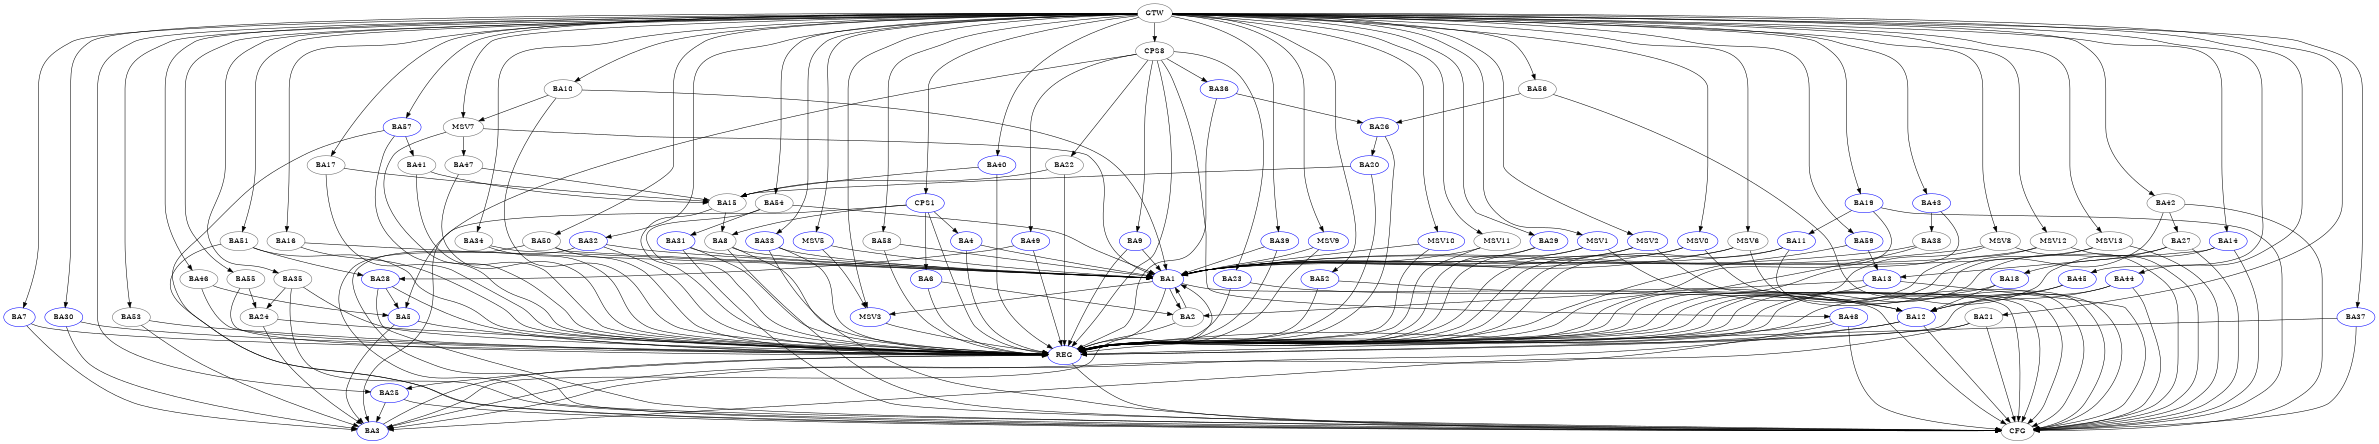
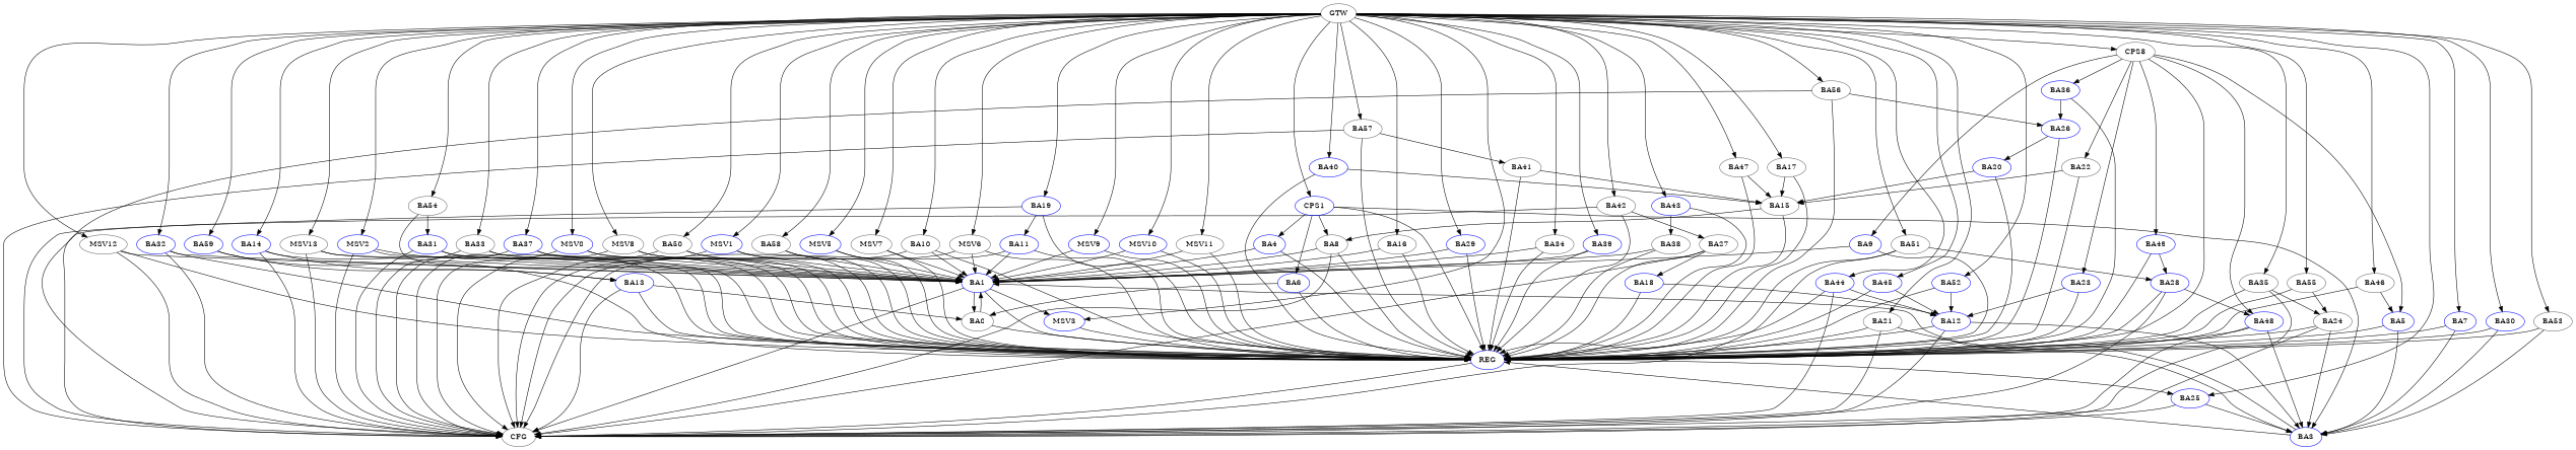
  strict digraph {
    node [color=blue]
    n1 [label=BA1]
-   n2 [color=gray40 label=BA2]
+   n2 [color=gray40 label=BA0]
    n3 [label=REG]
    n4 [color=gray40 label=CFG]
    n5 [label=MSV3]
    n6 [label=BA25]
    n7 [label=BA3]
    n8 [label=BA4]
    n9 [label=BA5]
    n10 [label=BA6]
    n11 [label=BA7]
    n12 [color=gray40 label=BA8]
    n13 [label=BA9]
    n14 [color=gray40 label=BA10]
    n15 [label=BA11]
    n16 [label=BA12]
    n17 [label=BA13]
    n18 [label=BA14]
    n19 [color=gray40 label=BA15]
    n20 [color=gray40 label=BA16]
    n21 [color=gray40 label=BA17]
    n22 [label=BA18]
    n23 [label=BA19]
    n24 [label=BA20]
    n25 [color=gray40 label=BA21]
    n26 [color=gray40 label=BA22]
    n27 [label=BA23]
    n28 [color=gray40 label=BA24]
    n29 [label=BA26]
    n30 [color=gray40 label=BA27]
    n31 [label=BA28]
    n32 [label=BA29]
    n33 [label=BA30]
    n34 [label=BA31]
    n35 [label=BA32]
-   n36 [label=BA33]
+   n36 [color=gray40 label=BA33]
    n37 [color=gray40 label=BA34]
    n38 [color=gray40 label=BA35]
    n39 [label=BA36]
    n40 [label=BA37]
    n41 [color=gray40 label=BA38]
    n42 [label=BA39]
    n43 [label=BA40]
    n44 [color=gray40 label=BA41]
    n45 [color=gray40 label=BA42]
    n46 [label=BA43]
    n47 [label=BA44]
    n48 [label=BA45]
    n49 [color=gray40 label=BA46]
    n50 [color=gray40 label=BA47]
    n51 [label=BA48]
    n52 [label=BA49]
    n53 [color=gray40 label=BA50]
    n54 [color=gray40 label=BA51]
    n55 [label=BA52]
    n56 [color=gray40 label=BA53]
    n57 [color=gray40 label=BA54]
    n58 [color=gray40 label=BA55]
    n59 [color=gray40 label=BA56]
-   n60 [label=BA57]
+   n60 [color=gray40 label=BA57]
    n61 [color=gray40 label=BA58]
    n62 [label=BA59]
    n63 [label=CPS1]
    n64 [color=gray40 label=CPS8]
    n65 [color=gray40 label=GTW]
    n66 [label=MSV1]
    n67 [label=MSV2]
    n68 [label=MSV0]
    n69 [label=MSV5]
    n70 [color=gray40 label=MSV6]
    n71 [color=gray40 label=MSV7]
    n72 [color=gray40 label=MSV8]
    n73 [label=MSV9]
    n74 [label=MSV10]
    n75 [color=gray40 label=MSV11]
    n76 [color=gray40 label=MSV12]
    n77 [color=gray40 label=MSV13]
    n1 -> n2
    n1 -> n3
    n1 -> n4
    n1 -> n5
    n2 -> n1
    n2 -> n3
    n3 -> n4
    n3 -> n6
    n5 -> n3
    n6 -> n4
    n6 -> n7
    n7 -> n1
    n7 -> n3
    n8 -> n1
    n8 -> n3
    n9 -> n3
    n9 -> n7
    n10 -> n2
    n10 -> n3
    n11 -> n3
    n11 -> n7
    n12 -> n1
    n12 -> n3
    n12 -> n4
    n13 -> n1
    n13 -> n3
    n14 -> n1
    n14 -> n3
-   n14 -> n71
+   n14 -> n4
    n15 -> n1
    n15 -> n3
    n15 -> n4
    n16 -> n3
    n16 -> n4
    n16 -> n7
    n17 -> n2
    n17 -> n3
    n17 -> n4
    n18 -> n3
    n18 -> n4
    n18 -> n17
    n19 -> n3
    n19 -> n12
    n20 -> n1
    n20 -> n3
    n21 -> n3
    n21 -> n19
    n22 -> n3
    n22 -> n16
    n23 -> n3
    n23 -> n4
    n23 -> n15
    n24 -> n3
    n24 -> n19
    n25 -> n3
    n25 -> n4
    n25 -> n7
    n26 -> n3
    n26 -> n19
    n27 -> n3
    n27 -> n16
    n28 -> n3
+   n28 -> n4
    n28 -> n7
    n29 -> n3
    n29 -> n24
    n30 -> n3
    n30 -> n4
    n30 -> n22
    n31 -> n3
    n31 -> n4
-   n31 -> n9
+   n31 -> n51
    n32 -> n1
    n32 -> n3
    n33 -> n3
    n33 -> n7
    n34 -> n1
    n34 -> n3
    n34 -> n4
    n35 -> n1
    n35 -> n3
    n35 -> n4
    n36 -> n1
    n36 -> n3
    n36 -> n4
    n37 -> n1
    n37 -> n3
    n38 -> n3
    n38 -> n4
    n38 -> n28
    n39 -> n3
    n39 -> n29
-   n57 -> n1
+   n40 -> n1
    n40 -> n3
    n40 -> n4
    n41 -> n1
    n41 -> n3
    n42 -> n1
    n42 -> n3
    n43 -> n3
    n43 -> n19
    n44 -> n3
    n44 -> n19
    n45 -> n3
    n45 -> n4
    n45 -> n30
    n46 -> n3
    n46 -> n41
    n47 -> n3
    n47 -> n4
    n47 -> n16
    n48 -> n3
    n48 -> n16
    n49 -> n3
    n49 -> n9
    n50 -> n3
    n50 -> n19
    n51 -> n3
    n51 -> n4
    n51 -> n7
    n52 -> n3
    n52 -> n31
    n53 -> n1
    n53 -> n3
    n53 -> n4
    n54 -> n3
    n54 -> n4
    n54 -> n31
    n55 -> n3
    n55 -> n16
    n56 -> n3
    n56 -> n7
    n57 -> n3
    n57 -> n34
    n58 -> n3
    n58 -> n28
+   n59 -> n3
    n59 -> n4
    n59 -> n29
    n60 -> n3
    n60 -> n4
    n60 -> n44
    n61 -> n1
    n61 -> n3
    n62 -> n3
    n62 -> n17
    n63 -> n3
    n63 -> n7
    n63 -> n8
    n63 -> n10
    n63 -> n12
    n64 -> n3
    n64 -> n9
    n64 -> n13
    n64 -> n26
    n64 -> n27
    n64 -> n39
    n64 -> n51
    n64 -> n52
    n65 -> n5
    n65 -> n6
    n65 -> n11
    n65 -> n14
    n65 -> n18
    n65 -> n20
    n65 -> n21
    n65 -> n23
    n65 -> n25
    n65 -> n32
    n65 -> n33
    n65 -> n35
    n65 -> n36
    n65 -> n37
    n65 -> n38
    n65 -> n40
    n65 -> n42
    n65 -> n43
    n65 -> n45
    n65 -> n46
    n65 -> n47
    n65 -> n48
    n65 -> n49
-   n71 -> n50
+   n65 -> n50
    n65 -> n53
    n65 -> n54
    n65 -> n55
    n65 -> n56
    n65 -> n57
    n65 -> n58
    n65 -> n59
    n65 -> n60
    n65 -> n61
    n65 -> n62
    n65 -> n63
    n65 -> n64
    n65 -> n66
    n65 -> n67
    n65 -> n68
    n65 -> n69
    n65 -> n70
    n65 -> n71
    n65 -> n72
    n65 -> n73
    n65 -> n74
    n65 -> n75
    n65 -> n76
    n65 -> n77
    n66 -> n1
    n66 -> n3
    n66 -> n4
    n67 -> n1
    n67 -> n3
    n67 -> n4
    n68 -> n1
    n68 -> n3
    n68 -> n4
    n69 -> n1
-   n69 -> n5
+   n69 -> n3
    n70 -> n1
    n70 -> n3
    n70 -> n4
    n71 -> n1
    n71 -> n3
    n72 -> n1
    n72 -> n3
    n72 -> n4
    n73 -> n1
    n73 -> n3
    n74 -> n1
    n74 -> n3
    n75 -> n1
    n75 -> n3
    n76 -> n1
    n76 -> n3
    n76 -> n4
    n77 -> n1
    n77 -> n3
    n77 -> n4
  }
